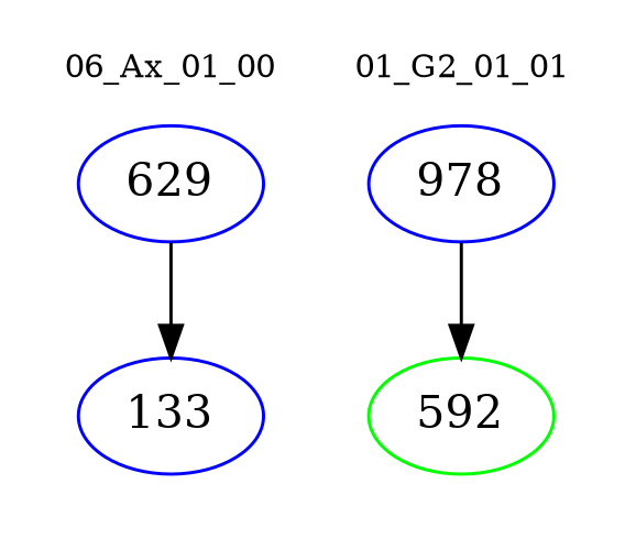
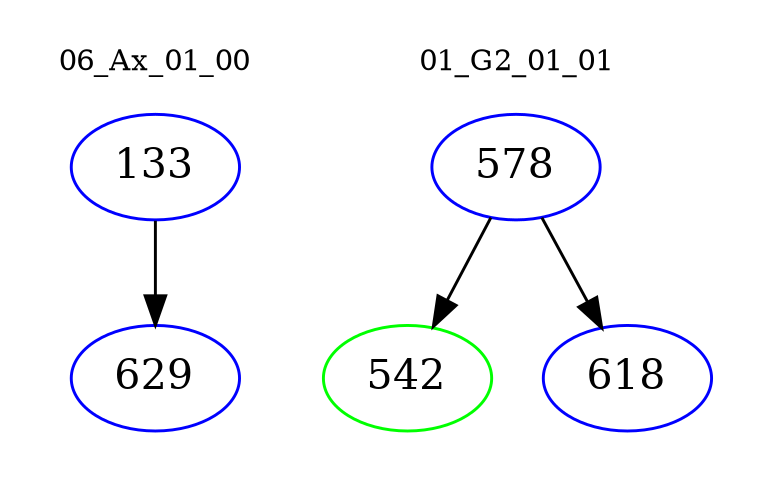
  digraph {
    node [color=blue]
    edge [color=black]
    n1 [label=629]
    n2 [label=133]
-   n3 [label=978]
-   n4 [color=green label=592]
+   n3 [label=578]
+   n4 [color=green label=542]
+   n5 [label=618]
    subgraph cluster_1 {
      color=white
      fontsize=10
      label="06_Ax_01_00"
      n1
      n2
    }
    subgraph cluster_2 {
      color=white
      fontsize=10
      label="01_G2_01_01"
      n3
      n4
+     n5
    }
-   n1 -> n2
+   n2 -> n1
    n3 -> n4
+   n3 -> n5
  }
